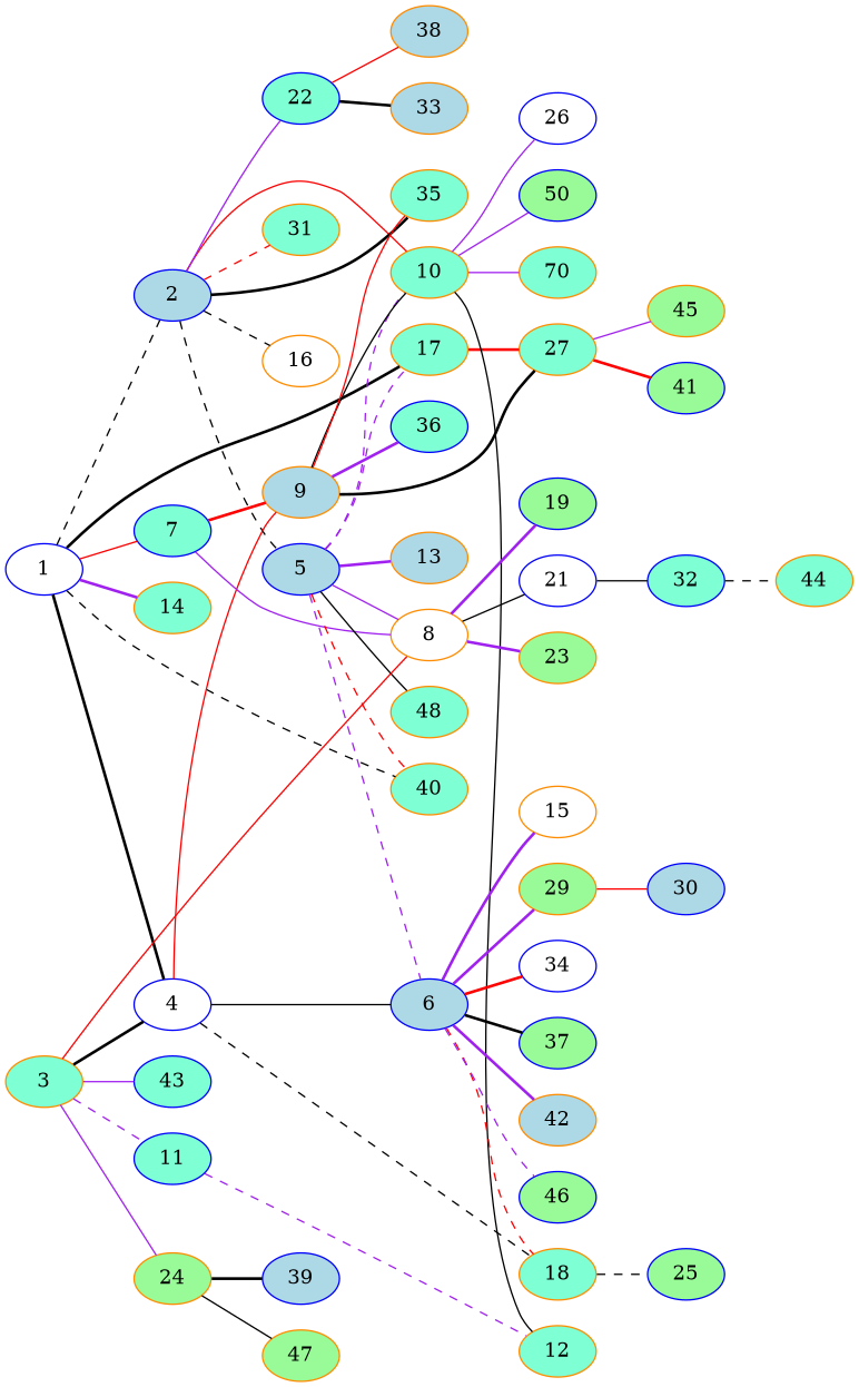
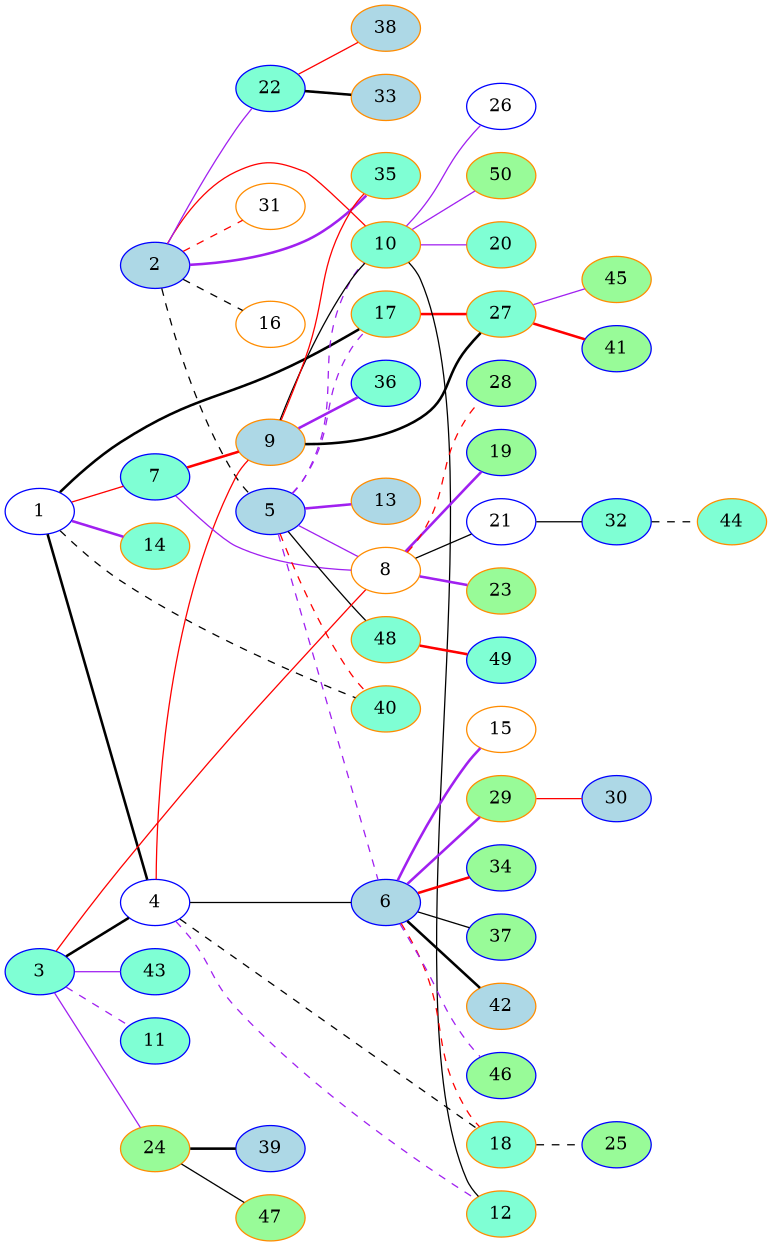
  graph {
    rankdir=LR
    node [color=darkorange fillcolor=aquamarine style=filled]
    edge [color=purple style=solid]
    1 [color=blue fillcolor=white]
    2 [color=blue fillcolor=lightblue]
    4 [color=blue fillcolor=white]
    7 [color=blue]
    14
    17
    40
    5 [color=blue fillcolor=lightblue]
    10
    16 [fillcolor=white]
    22 [color=blue]
-   31
+   31 [fillcolor=white]
    35
    6 [color=blue fillcolor=lightblue]
    9 [fillcolor=lightblue]
    12
    18
    8 [fillcolor=white]
    27
    13 [fillcolor=lightblue]
    48
-   20 [label=70]
+   20
    26 [color=blue fillcolor=white]
-   50 [color=blue fillcolor=palegreen]
+   50 [fillcolor=palegreen]
    33 [fillcolor=lightblue]
    38 [fillcolor=lightblue]
-   3
+   3 [color=blue]
    11 [color=blue]
    24 [fillcolor=palegreen]
    43 [color=blue]
    19 [color=blue fillcolor=palegreen]
    21 [color=blue fillcolor=white]
    23 [fillcolor=palegreen]
+   28 [color=blue fillcolor=palegreen]
    39 [color=blue fillcolor=lightblue]
    47 [fillcolor=palegreen]
    15 [fillcolor=white]
    29 [fillcolor=palegreen]
-   34 [color=blue fillcolor=white]
+   34 [color=blue fillcolor=palegreen]
    37 [color=blue fillcolor=palegreen]
    42 [fillcolor=lightblue]
    46 [color=blue fillcolor=palegreen]
    36 [color=blue]
    25 [color=blue fillcolor=palegreen]
+   49 [color=blue]
    30 [color=blue fillcolor=lightblue]
    32 [color=blue]
    41 [color=blue fillcolor=palegreen]
    45 [fillcolor=palegreen]
    44
-   1 -- 2 [color=black style=dashed]
    1 -- 4 [color=black style=bold]
    1 -- 7 [color=red]
    1 -- 14 [style=bold]
    1 -- 17 [color=black style=bold]
    1 -- 40 [color=black style=dashed]
    2 -- 5 [color=black style=dashed]
    2 -- 10 [color=red]
    2 -- 16 [color=black style=dashed]
    2 -- 22
    2 -- 31 [color=red style=dashed]
-   2 -- 35 [color=black style=bold]
+   2 -- 35 [style=bold]
    4 -- 6 [color=black]
    4 -- 9 [color=red]
-   11 -- 12 [style=dashed]
+   4 -- 12 [style=dashed]
    4 -- 18 [color=black style=dashed]
    7 -- 9 [color=red style=bold]
    7 -- 8
    17 -- 27 [color=red style=bold]
    5 -- 17 [style=dashed]
    5 -- 40 [color=red style=dashed]
    5 -- 10 [style=dashed]
    5 -- 6 [style=dashed]
    5 -- 8
    5 -- 13 [style=bold]
    5 -- 48 [color=black]
    10 -- 12 [color=black]
    10 -- 20
    10 -- 26
    10 -- 50
    22 -- 33 [color=black style=bold]
    22 -- 38 [color=red]
    6 -- 18 [color=red style=dashed]
    6 -- 15 [style=bold]
    6 -- 29 [style=bold]
    6 -- 34 [color=red style=bold]
-   6 -- 37 [color=black style=bold]
-   6 -- 42 [style=bold]
+   6 -- 37 [color=black]
+   6 -- 42 [color=black style=bold]
    6 -- 46 [style=dashed]
    9 -- 10 [color=black]
    9 -- 35 [color=red]
    9 -- 27 [color=black style=bold]
    9 -- 36 [style=bold]
    18 -- 25 [color=black style=dashed]
    8 -- 19 [style=bold]
    8 -- 21 [color=black]
    8 -- 23 [style=bold]
+   8 -- 28 [color=red style=dashed]
    27 -- 41 [color=red style=bold]
    27 -- 45
+   48 -- 49 [color=red style=bold]
    3 -- 4 [color=black style=bold]
    3 -- 8 [color=red]
    3 -- 11 [style=dashed]
    3 -- 24
    3 -- 43
    24 -- 39 [color=black style=bold]
    24 -- 47 [color=black]
    21 -- 32 [color=black]
    29 -- 30 [color=red]
    32 -- 44 [color=black style=dashed]
  }
